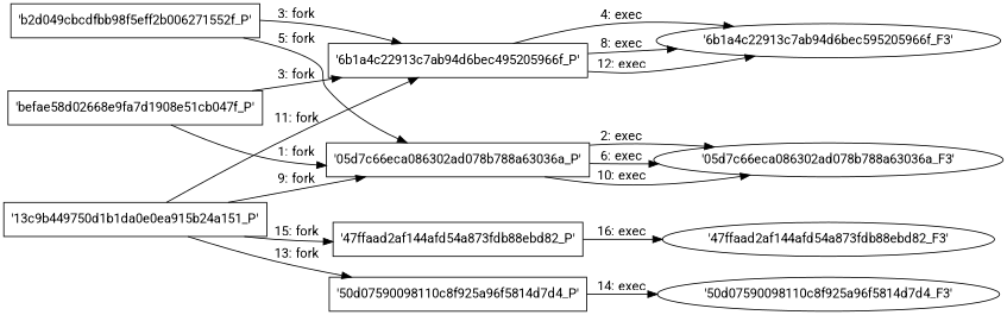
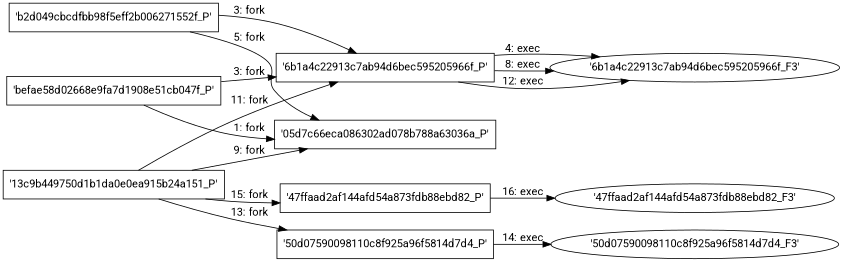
  digraph {
    engine=neato
    fixedsize=false
    fontname=Roboto
    fontsize=10
    nodesep=0.3
    rankdir=LR
    ranksep=0
    splines=true
    node [fontname=Roboto node_type=Process shape=box]
    edge [fontname=Roboto]
    "'befae58d02668e9fa7d1908e51cb047f_P'"
    "'05d7c66eca086302ad078b788a63036a_P'"
-   "'6b1a4c22913c7ab94d6bec595205966f_P'" [label="'6b1a4c22913c7ab94d6bec495205966f_P'"]
-   "'05d7c66eca086302ad078b788a63036a_F3'" [node_type=File shape=ellipse]
+   "'6b1a4c22913c7ab94d6bec595205966f_P'"
    "'6b1a4c22913c7ab94d6bec595205966f_F3'" [node_type=File shape=ellipse]
    "'b2d049cbcdfbb98f5eff2b006271552f_P'"
    "'13c9b449750d1b1da0e0ea915b24a151_P'"
    "'50d07590098110c8f925a96f5814d7d4_P'"
    "'47ffaad2af144afd54a873fdb88ebd82_P'"
    "'50d07590098110c8f925a96f5814d7d4_F3'" [node_type=File shape=ellipse]
    "'47ffaad2af144afd54a873fdb88ebd82_F3'" [node_type=File shape=ellipse]
    "'befae58d02668e9fa7d1908e51cb047f_P'" -> "'05d7c66eca086302ad078b788a63036a_P'" [label="1: fork"]
    "'befae58d02668e9fa7d1908e51cb047f_P'" -> "'6b1a4c22913c7ab94d6bec595205966f_P'" [label="3: fork"]
-   "'05d7c66eca086302ad078b788a63036a_P'" -> "'05d7c66eca086302ad078b788a63036a_F3'" [label="2: exec"]
-   "'05d7c66eca086302ad078b788a63036a_P'" -> "'05d7c66eca086302ad078b788a63036a_F3'" [label="6: exec"]
-   "'05d7c66eca086302ad078b788a63036a_P'" -> "'05d7c66eca086302ad078b788a63036a_F3'" [label="10: exec"]
    "'6b1a4c22913c7ab94d6bec595205966f_P'" -> "'6b1a4c22913c7ab94d6bec595205966f_F3'" [label="4: exec"]
    "'6b1a4c22913c7ab94d6bec595205966f_P'" -> "'6b1a4c22913c7ab94d6bec595205966f_F3'" [label="8: exec"]
    "'6b1a4c22913c7ab94d6bec595205966f_P'" -> "'6b1a4c22913c7ab94d6bec595205966f_F3'" [label="12: exec"]
    "'b2d049cbcdfbb98f5eff2b006271552f_P'" -> "'05d7c66eca086302ad078b788a63036a_P'" [label="5: fork"]
    "'b2d049cbcdfbb98f5eff2b006271552f_P'" -> "'6b1a4c22913c7ab94d6bec595205966f_P'" [label="3: fork"]
    "'13c9b449750d1b1da0e0ea915b24a151_P'" -> "'05d7c66eca086302ad078b788a63036a_P'" [label="9: fork"]
    "'13c9b449750d1b1da0e0ea915b24a151_P'" -> "'6b1a4c22913c7ab94d6bec595205966f_P'" [label="11: fork"]
    "'13c9b449750d1b1da0e0ea915b24a151_P'" -> "'50d07590098110c8f925a96f5814d7d4_P'" [label="13: fork"]
    "'13c9b449750d1b1da0e0ea915b24a151_P'" -> "'47ffaad2af144afd54a873fdb88ebd82_P'" [label="15: fork"]
    "'50d07590098110c8f925a96f5814d7d4_P'" -> "'50d07590098110c8f925a96f5814d7d4_F3'" [label="14: exec"]
    "'47ffaad2af144afd54a873fdb88ebd82_P'" -> "'47ffaad2af144afd54a873fdb88ebd82_F3'" [label="16: exec"]
  }
